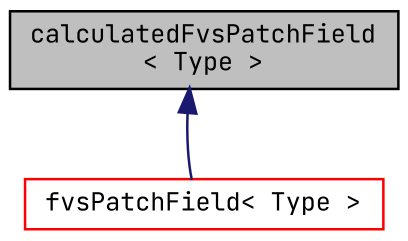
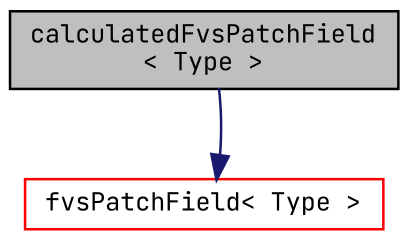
  digraph {
    fontname="JetBrains Mono"
    node [fontname="JetBrains Mono" fontsize=10 shape=record]
    n1 [color=black fillcolor=grey75 fontcolor=black height=0.2 label="calculatedFvsPatchField\l\< Type \>" style=filled width=0.4]
    n2 [color=red height=0.2 label="fvsPatchField\< Type \>" width=0.4]
-   n1 -> n2 [color=midnightblue dir=back fontname="JetBrains Mono" fontsize=10 labelfontname=FreeSans labelfontsize=10 style=solid]
+   n2 -> n1 [color=midnightblue dir=back fontname="JetBrains Mono" fontsize=10 labelfontname=FreeSans labelfontsize=10 style=solid]
  }
